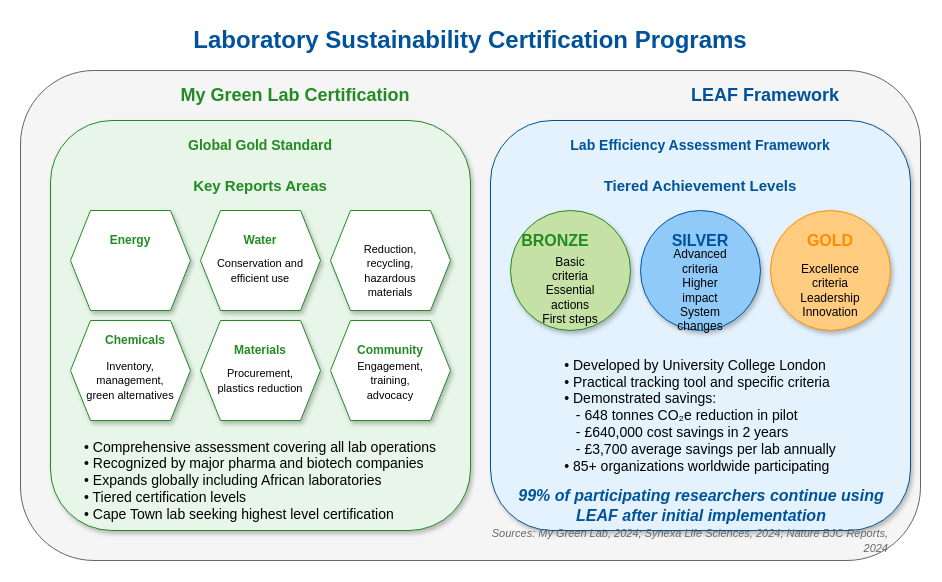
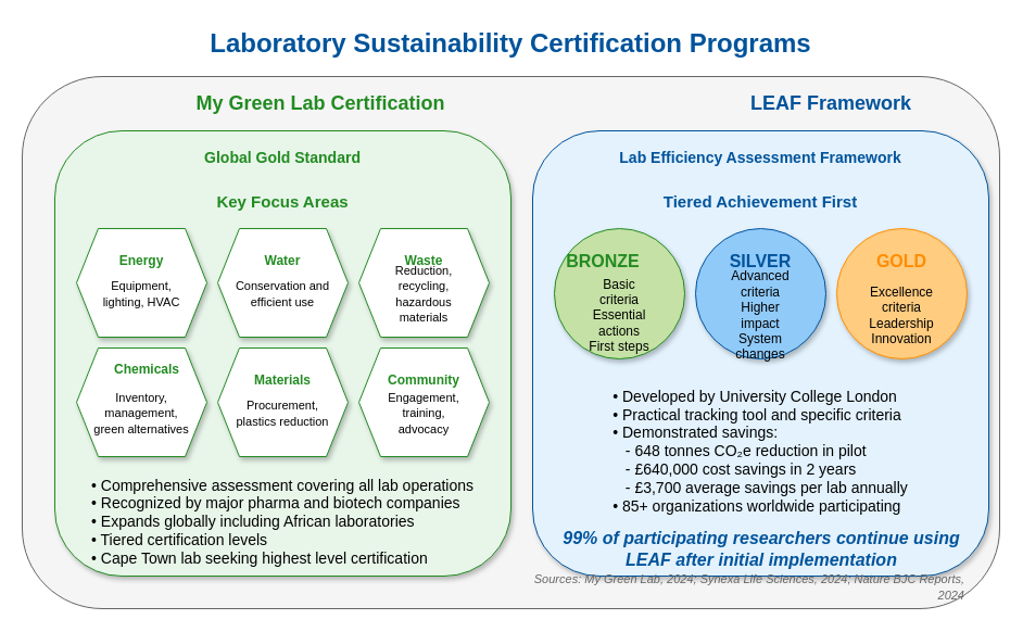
  <mxCell id="0" />
  <mxCell id="1" parent="0" />
  <mxCell id="2" value="&lt;font style=&quot;font-size: 24px;&quot; face=&quot;Arial&quot;&gt;&lt;b&gt;Laboratory Sustainability Certification Programs&lt;/b&gt;&lt;/font&gt;" style="text;html=1;strokeColor=none;fillColor=none;align=center;verticalAlign=middle;whiteSpace=wrap;rounded=0;fontColor=#00539B;shadow=0;" vertex="1" parent="1"><mxGeometry x="120" y="20" width="700" height="40" as="geometry" /></mxCell>
  <mxCell id="3" value="" style="rounded=1;whiteSpace=wrap;html=1;fillColor=#F5F5F5;strokeColor=#666666;shadow=0;" vertex="1" parent="1"><mxGeometry x="20" y="70" width="900" height="490" as="geometry" /></mxCell>
  <mxCell id="4" value="&lt;font face=&quot;Arial&quot; style=&quot;font-size: 18px;&quot; color=&quot;#228b22&quot;&gt;&lt;b&gt;My Green Lab Certification&lt;/b&gt;&lt;/font&gt;" style="text;html=1;strokeColor=none;fillColor=none;align=center;verticalAlign=middle;whiteSpace=wrap;rounded=0;" vertex="1" parent="1"><mxGeometry x="170" y="80" width="250" height="30" as="geometry" /></mxCell>
  <mxCell id="5" value="&lt;font face=&quot;Arial&quot; style=&quot;font-size: 18px;&quot; color=&quot;#00539b&quot;&gt;&lt;b&gt;LEAF Framework&lt;/b&gt;&lt;/font&gt;" style="text;html=1;strokeColor=none;fillColor=none;align=center;verticalAlign=middle;whiteSpace=wrap;rounded=0;" vertex="1" parent="1"><mxGeometry x="640" y="80" width="250" height="30" as="geometry" /></mxCell>
  <mxCell id="6" value="" style="rounded=1;whiteSpace=wrap;html=1;fillColor=#E8F5E9;strokeColor=#228B22;shadow=1;" vertex="1" parent="1"><mxGeometry x="50" y="120" width="420" height="410" as="geometry" /></mxCell>
  <mxCell id="7" value="" style="rounded=1;whiteSpace=wrap;html=1;fillColor=#E3F2FD;strokeColor=#00539B;shadow=1;" vertex="1" parent="1"><mxGeometry x="490" y="120" width="420" height="410" as="geometry" /></mxCell>
  <mxCell id="8" value="&lt;font style=&quot;font-size: 14px;&quot; face=&quot;Arial&quot;&gt;&lt;b&gt;Global Gold Standard&lt;/b&gt;&lt;/font&gt;" style="text;html=1;strokeColor=none;fillColor=none;align=center;verticalAlign=middle;whiteSpace=wrap;rounded=0;fontColor=#228B22;" vertex="1" parent="1"><mxGeometry x="120" y="130" width="280" height="30" as="geometry" /></mxCell>
  <mxCell id="9" value="&lt;font style=&quot;font-size: 14px;&quot; face=&quot;Arial&quot;&gt;&lt;b&gt;Lab Efficiency Assessment Framework&lt;/b&gt;&lt;/font&gt;" style="text;html=1;strokeColor=none;fillColor=none;align=center;verticalAlign=middle;whiteSpace=wrap;rounded=0;fontColor=#00539B;" vertex="1" parent="1"><mxGeometry x="560" y="130" width="280" height="30" as="geometry" /></mxCell>
- <mxCell id="10" value="&lt;h3 style=&quot;font-family: Arial; font-size: 15px;&quot;&gt;&lt;font color=&quot;#228b22&quot;&gt;Key Reports Areas&lt;/font&gt;&lt;/h3&gt;" style="text;html=1;strokeColor=none;fillColor=none;align=center;verticalAlign=middle;whiteSpace=wrap;rounded=0;" vertex="1" parent="1"><mxGeometry x="155" y="170" width="210" height="30" as="geometry" /></mxCell>
- <mxCell id="11" value="&lt;h3 style=&quot;font-family: Arial; font-size: 15px;&quot;&gt;&lt;font color=&quot;#00539b&quot;&gt;Tiered Achievement Levels&lt;/font&gt;&lt;/h3&gt;" style="text;html=1;strokeColor=none;fillColor=none;align=center;verticalAlign=middle;whiteSpace=wrap;rounded=0;" vertex="1" parent="1"><mxGeometry x="595" y="170" width="210" height="30" as="geometry" /></mxCell>
+ <mxCell id="10" value="&lt;h3 style=&quot;font-family: Arial; font-size: 15px;&quot;&gt;&lt;font color=&quot;#228b22&quot;&gt;Key Focus Areas&lt;/font&gt;&lt;/h3&gt;" style="text;html=1;strokeColor=none;fillColor=none;align=center;verticalAlign=middle;whiteSpace=wrap;rounded=0;" vertex="1" parent="1"><mxGeometry x="155" y="170" width="210" height="30" as="geometry" /></mxCell>
+ <mxCell id="11" value="&lt;h3 style=&quot;font-family: Arial; font-size: 15px;&quot;&gt;&lt;font color=&quot;#00539b&quot;&gt;Tiered Achievement First&lt;/font&gt;&lt;/h3&gt;" style="text;html=1;strokeColor=none;fillColor=none;align=center;verticalAlign=middle;whiteSpace=wrap;rounded=0;" vertex="1" parent="1"><mxGeometry x="595" y="170" width="210" height="30" as="geometry" /></mxCell>
  <mxCell id="12" value="" style="shape=hexagon;perimeter=hexagonPerimeter2;whiteSpace=wrap;html=1;fixedSize=1;fillColor=#FFFFFF;strokeColor=#228B22;shadow=1;" vertex="1" parent="1"><mxGeometry x="70" y="210" width="120" height="100" as="geometry" /></mxCell>
  <mxCell id="13" value="&lt;font face=&quot;Arial&quot;&gt;&lt;b&gt;Energy&lt;/b&gt;&lt;/font&gt;" style="text;html=1;strokeColor=none;fillColor=none;align=center;verticalAlign=middle;whiteSpace=wrap;rounded=0;fontColor=#228B22;" vertex="1" parent="1"><mxGeometry x="100" y="225" width="60" height="30" as="geometry" /></mxCell>
+ <mxCell id="14" value="&lt;font style=&quot;font-size: 11px;&quot; face=&quot;Arial&quot;&gt;Equipment, lighting, HVAC&lt;/font&gt;" style="text;html=1;strokeColor=none;fillColor=none;align=center;verticalAlign=middle;whiteSpace=wrap;rounded=0;" vertex="1" parent="1"><mxGeometry x="85" y="255" width="90" height="30" as="geometry" /></mxCell>
  <mxCell id="15" value="" style="shape=hexagon;perimeter=hexagonPerimeter2;whiteSpace=wrap;html=1;fixedSize=1;fillColor=#FFFFFF;strokeColor=#228B22;shadow=1;" vertex="1" parent="1"><mxGeometry x="200" y="210" width="120" height="100" as="geometry" /></mxCell>
  <mxCell id="16" value="&lt;font face=&quot;Arial&quot;&gt;&lt;b&gt;Water&lt;/b&gt;&lt;/font&gt;" style="text;html=1;strokeColor=none;fillColor=none;align=center;verticalAlign=middle;whiteSpace=wrap;rounded=0;fontColor=#228B22;" vertex="1" parent="1"><mxGeometry x="230" y="225" width="60" height="30" as="geometry" /></mxCell>
  <mxCell id="17" value="&lt;font style=&quot;font-size: 11px;&quot; face=&quot;Arial&quot;&gt;Conservation and efficient use&lt;/font&gt;" style="text;html=1;strokeColor=none;fillColor=none;align=center;verticalAlign=middle;whiteSpace=wrap;rounded=0;" vertex="1" parent="1"><mxGeometry x="215" y="255" width="90" height="30" as="geometry" /></mxCell>
  <mxCell id="18" value="" style="shape=hexagon;perimeter=hexagonPerimeter2;whiteSpace=wrap;html=1;fixedSize=1;fillColor=#FFFFFF;strokeColor=#228B22;shadow=1;" vertex="1" parent="1"><mxGeometry x="330" y="210" width="120" height="100" as="geometry" /></mxCell>
+ <mxCell id="19" value="&lt;font face=&quot;Arial&quot;&gt;&lt;b&gt;Waste&lt;/b&gt;&lt;/font&gt;" style="text;html=1;strokeColor=none;fillColor=none;align=center;verticalAlign=middle;whiteSpace=wrap;rounded=0;fontColor=#228B22;" vertex="1" parent="1"><mxGeometry x="360" y="225" width="60" height="30" as="geometry" /></mxCell>
  <mxCell id="20" value="&lt;font style=&quot;font-size: 11px;&quot; face=&quot;Arial&quot;&gt;Reduction, recycling, hazardous materials&lt;/font&gt;" style="text;html=1;strokeColor=none;fillColor=none;align=center;verticalAlign=middle;whiteSpace=wrap;rounded=0;" vertex="1" parent="1"><mxGeometry x="345" y="255" width="90" height="30" as="geometry" /></mxCell>
  <mxCell id="21" value="" style="shape=hexagon;perimeter=hexagonPerimeter2;whiteSpace=wrap;html=1;fixedSize=1;fillColor=#FFFFFF;strokeColor=#228B22;shadow=1;" vertex="1" parent="1"><mxGeometry x="70" y="320" width="120" height="100" as="geometry" /></mxCell>
  <mxCell id="22" value="&lt;font face=&quot;Arial&quot;&gt;&lt;b&gt;Chemicals&lt;/b&gt;&lt;/font&gt;" style="text;html=1;strokeColor=none;fillColor=none;align=center;verticalAlign=middle;whiteSpace=wrap;rounded=0;fontColor=#228B22;" vertex="1" parent="1"><mxGeometry x="105" y="325" width="60" height="30" as="geometry" /></mxCell>
  <mxCell id="23" value="&lt;font style=&quot;font-size: 11px;&quot; face=&quot;Arial&quot;&gt;Inventory, management, green alternatives&lt;/font&gt;" style="text;html=1;strokeColor=none;fillColor=none;align=center;verticalAlign=middle;whiteSpace=wrap;rounded=0;" vertex="1" parent="1"><mxGeometry x="85" y="365" width="90" height="30" as="geometry" /></mxCell>
  <mxCell id="24" value="" style="shape=hexagon;perimeter=hexagonPerimeter2;whiteSpace=wrap;html=1;fixedSize=1;fillColor=#FFFFFF;strokeColor=#228B22;shadow=1;" vertex="1" parent="1"><mxGeometry x="200" y="320" width="120" height="100" as="geometry" /></mxCell>
  <mxCell id="25" value="&lt;font face=&quot;Arial&quot;&gt;&lt;b&gt;Materials&lt;/b&gt;&lt;/font&gt;" style="text;html=1;strokeColor=none;fillColor=none;align=center;verticalAlign=middle;whiteSpace=wrap;rounded=0;fontColor=#228B22;" vertex="1" parent="1"><mxGeometry x="230" y="335" width="60" height="30" as="geometry" /></mxCell>
  <mxCell id="26" value="&lt;font style=&quot;font-size: 11px;&quot; face=&quot;Arial&quot;&gt;Procurement, plastics reduction&lt;/font&gt;" style="text;html=1;strokeColor=none;fillColor=none;align=center;verticalAlign=middle;whiteSpace=wrap;rounded=0;" vertex="1" parent="1"><mxGeometry x="215" y="365" width="90" height="30" as="geometry" /></mxCell>
  <mxCell id="27" value="" style="shape=hexagon;perimeter=hexagonPerimeter2;whiteSpace=wrap;html=1;fixedSize=1;fillColor=#FFFFFF;strokeColor=#228B22;shadow=1;" vertex="1" parent="1"><mxGeometry x="330" y="320" width="120" height="100" as="geometry" /></mxCell>
  <mxCell id="28" value="&lt;font face=&quot;Arial&quot;&gt;&lt;b&gt;Community&lt;/b&gt;&lt;/font&gt;" style="text;html=1;strokeColor=none;fillColor=none;align=center;verticalAlign=middle;whiteSpace=wrap;rounded=0;fontColor=#228B22;" vertex="1" parent="1"><mxGeometry x="360" y="335" width="60" height="30" as="geometry" /></mxCell>
  <mxCell id="29" value="&lt;font style=&quot;font-size: 11px;&quot; face=&quot;Arial&quot;&gt;Engagement, training, advocacy&lt;/font&gt;" style="text;html=1;strokeColor=none;fillColor=none;align=center;verticalAlign=middle;whiteSpace=wrap;rounded=0;" vertex="1" parent="1"><mxGeometry x="345" y="365" width="90" height="30" as="geometry" /></mxCell>
  <mxCell id="30" value="&lt;div style=&quot;text-align: left;&quot;&gt;&lt;span style=&quot;font-family: Arial; font-size: 14px; background-color: initial;&quot;&gt;• Comprehensive assessment covering all lab operations&lt;/span&gt;&lt;/div&gt;&lt;div style=&quot;text-align: left;&quot;&gt;&lt;span style=&quot;font-family: Arial; font-size: 14px; background-color: initial;&quot;&gt;• Recognized by major pharma and biotech companies&lt;/span&gt;&lt;/div&gt;&lt;div style=&quot;text-align: left;&quot;&gt;&lt;span style=&quot;font-family: Arial; font-size: 14px; background-color: initial;&quot;&gt;• Expands globally including African laboratories&lt;/span&gt;&lt;/div&gt;&lt;div style=&quot;text-align: left;&quot;&gt;&lt;span style=&quot;font-family: Arial; font-size: 14px; background-color: initial;&quot;&gt;• Tiered certification levels&lt;/span&gt;&lt;/div&gt;&lt;div style=&quot;text-align: left;&quot;&gt;&lt;span style=&quot;font-family: Arial; font-size: 14px; background-color: initial;&quot;&gt;• Cape Town lab seeking highest level certification&lt;/span&gt;&lt;/div&gt;" style="text;html=1;strokeColor=none;fillColor=none;align=center;verticalAlign=middle;whiteSpace=wrap;rounded=0;" vertex="1" parent="1"><mxGeometry x="70" y="440" width="380" height="80" as="geometry" /></mxCell>
  <mxCell id="31" value="" style="ellipse;whiteSpace=wrap;html=1;aspect=fixed;fillColor=#C5E1A5;strokeColor=#228B22;shadow=1;" vertex="1" parent="1"><mxGeometry x="510" y="210" width="120" height="120" as="geometry" /></mxCell>
  <mxCell id="32" value="" style="ellipse;whiteSpace=wrap;html=1;aspect=fixed;fillColor=#90CAF9;strokeColor=#00539B;shadow=1;" vertex="1" parent="1"><mxGeometry x="640" y="210" width="120" height="120" as="geometry" /></mxCell>
  <mxCell id="33" value="" style="ellipse;whiteSpace=wrap;html=1;aspect=fixed;fillColor=#FFCC80;strokeColor=#FF8C00;shadow=1;" vertex="1" parent="1"><mxGeometry x="770" y="210" width="120" height="120" as="geometry" /></mxCell>
  <mxCell id="34" value="&lt;font face=&quot;Arial&quot; style=&quot;font-size: 16px;&quot; color=&quot;#228b22&quot;&gt;&lt;b&gt;BRONZE&lt;/b&gt;&lt;/font&gt;" style="text;html=1;strokeColor=none;fillColor=none;align=center;verticalAlign=middle;whiteSpace=wrap;rounded=0;" vertex="1" parent="1"><mxGeometry x="525" y="225" width="60" height="30" as="geometry" /></mxCell>
  <mxCell id="35" value="&lt;font face=&quot;Arial&quot; style=&quot;font-size: 16px;&quot; color=&quot;#00539b&quot;&gt;&lt;b&gt;SILVER&lt;/b&gt;&lt;/font&gt;" style="text;html=1;strokeColor=none;fillColor=none;align=center;verticalAlign=middle;whiteSpace=wrap;rounded=0;" vertex="1" parent="1"><mxGeometry x="670" y="225" width="60" height="30" as="geometry" /></mxCell>
  <mxCell id="36" value="&lt;font face=&quot;Arial&quot; style=&quot;font-size: 16px;&quot; color=&quot;#ff8c00&quot;&gt;&lt;b&gt;GOLD&lt;/b&gt;&lt;/font&gt;" style="text;html=1;strokeColor=none;fillColor=none;align=center;verticalAlign=middle;whiteSpace=wrap;rounded=0;" vertex="1" parent="1"><mxGeometry x="800" y="225" width="60" height="30" as="geometry" /></mxCell>
  <mxCell id="37" value="&lt;font style=&quot;font-size: 12px;&quot; face=&quot;Arial&quot;&gt;Basic criteria&lt;br&gt;Essential actions&lt;br&gt;First steps&lt;/font&gt;" style="text;html=1;strokeColor=none;fillColor=none;align=center;verticalAlign=middle;whiteSpace=wrap;rounded=0;" vertex="1" parent="1"><mxGeometry x="540" y="265" width="60" height="50" as="geometry" /></mxCell>
  <mxCell id="38" value="&lt;font style=&quot;font-size: 12px;&quot; face=&quot;Arial&quot;&gt;Advanced criteria&lt;br&gt;Higher impact&lt;br&gt;System changes&lt;/font&gt;" style="text;html=1;strokeColor=none;fillColor=none;align=center;verticalAlign=middle;whiteSpace=wrap;rounded=0;" vertex="1" parent="1"><mxGeometry x="670" y="265" width="60" height="50" as="geometry" /></mxCell>
  <mxCell id="39" value="&lt;font style=&quot;font-size: 12px;&quot; face=&quot;Arial&quot;&gt;Excellence criteria&lt;br&gt;Leadership&lt;br&gt;Innovation&lt;/font&gt;" style="text;html=1;strokeColor=none;fillColor=none;align=center;verticalAlign=middle;whiteSpace=wrap;rounded=0;" vertex="1" parent="1"><mxGeometry x="800" y="265" width="60" height="50" as="geometry" /></mxCell>
  <mxCell id="40" value="&lt;div style=&quot;text-align: left;&quot;&gt;&lt;span style=&quot;background-color: initial; font-family: Arial; font-size: 14px;&quot;&gt;• Developed by University College London&lt;/span&gt;&lt;/div&gt;&lt;div style=&quot;text-align: left;&quot;&gt;&lt;span style=&quot;background-color: initial; font-family: Arial; font-size: 14px;&quot;&gt;• Practical tracking tool and specific criteria&lt;/span&gt;&lt;/div&gt;&lt;div style=&quot;text-align: left;&quot;&gt;&lt;span style=&quot;background-color: initial; font-family: Arial; font-size: 14px;&quot;&gt;• Demonstrated savings:&lt;/span&gt;&lt;/div&gt;&lt;div style=&quot;text-align: left;&quot;&gt;&lt;span style=&quot;background-color: initial; font-family: Arial; font-size: 14px;&quot;&gt;&amp;nbsp; &amp;nbsp;- 648 tonnes CO₂e reduction in pilot&lt;/span&gt;&lt;/div&gt;&lt;div style=&quot;text-align: left;&quot;&gt;&lt;span style=&quot;background-color: initial; font-family: Arial; font-size: 14px;&quot;&gt;&amp;nbsp; &amp;nbsp;- £640,000 cost savings in 2 years&lt;/span&gt;&lt;/div&gt;&lt;div style=&quot;text-align: left;&quot;&gt;&lt;span style=&quot;background-color: initial; font-family: Arial; font-size: 14px;&quot;&gt;&amp;nbsp; &amp;nbsp;- £3,700 average savings per lab annually&lt;/span&gt;&lt;/div&gt;&lt;div style=&quot;text-align: left;&quot;&gt;&lt;span style=&quot;background-color: initial; font-family: Arial; font-size: 14px;&quot;&gt;• 85+ organizations worldwide participating&lt;/span&gt;&lt;/div&gt;" style="text;html=1;strokeColor=none;fillColor=none;align=center;verticalAlign=middle;whiteSpace=wrap;rounded=0;" vertex="1" parent="1"><mxGeometry x="510" y="340" width="380" height="150" as="geometry" /></mxCell>
  <mxCell id="41" value="&lt;h3 style=&quot;font-family: Arial; text-align: center;&quot;&gt;&lt;font style=&quot;font-size: 16px;&quot; color=&quot;#00539b&quot;&gt;&lt;i&gt;99% of participating researchers continue using LEAF after initial implementation&lt;/i&gt;&lt;/font&gt;&lt;/h3&gt;" style="text;html=1;strokeColor=none;fillColor=none;align=left;verticalAlign=middle;whiteSpace=wrap;rounded=0;" vertex="1" parent="1"><mxGeometry x="510" y="490" width="380" height="30" as="geometry" /></mxCell>
  <mxCell id="42" value="&lt;font face=&quot;Arial&quot; color=&quot;#666666&quot; style=&quot;font-size: 11px;&quot;&gt;Sources: My Green Lab, 2024; Synexa Life Sciences, 2024; Nature BJC Reports, 2024&lt;/font&gt;" style="text;html=1;strokeColor=none;fillColor=none;align=right;verticalAlign=middle;whiteSpace=wrap;rounded=0;fontStyle=2" vertex="1" parent="1"><mxGeometry x="490" y="530" width="400" height="20" as="geometry" /></mxCell>
